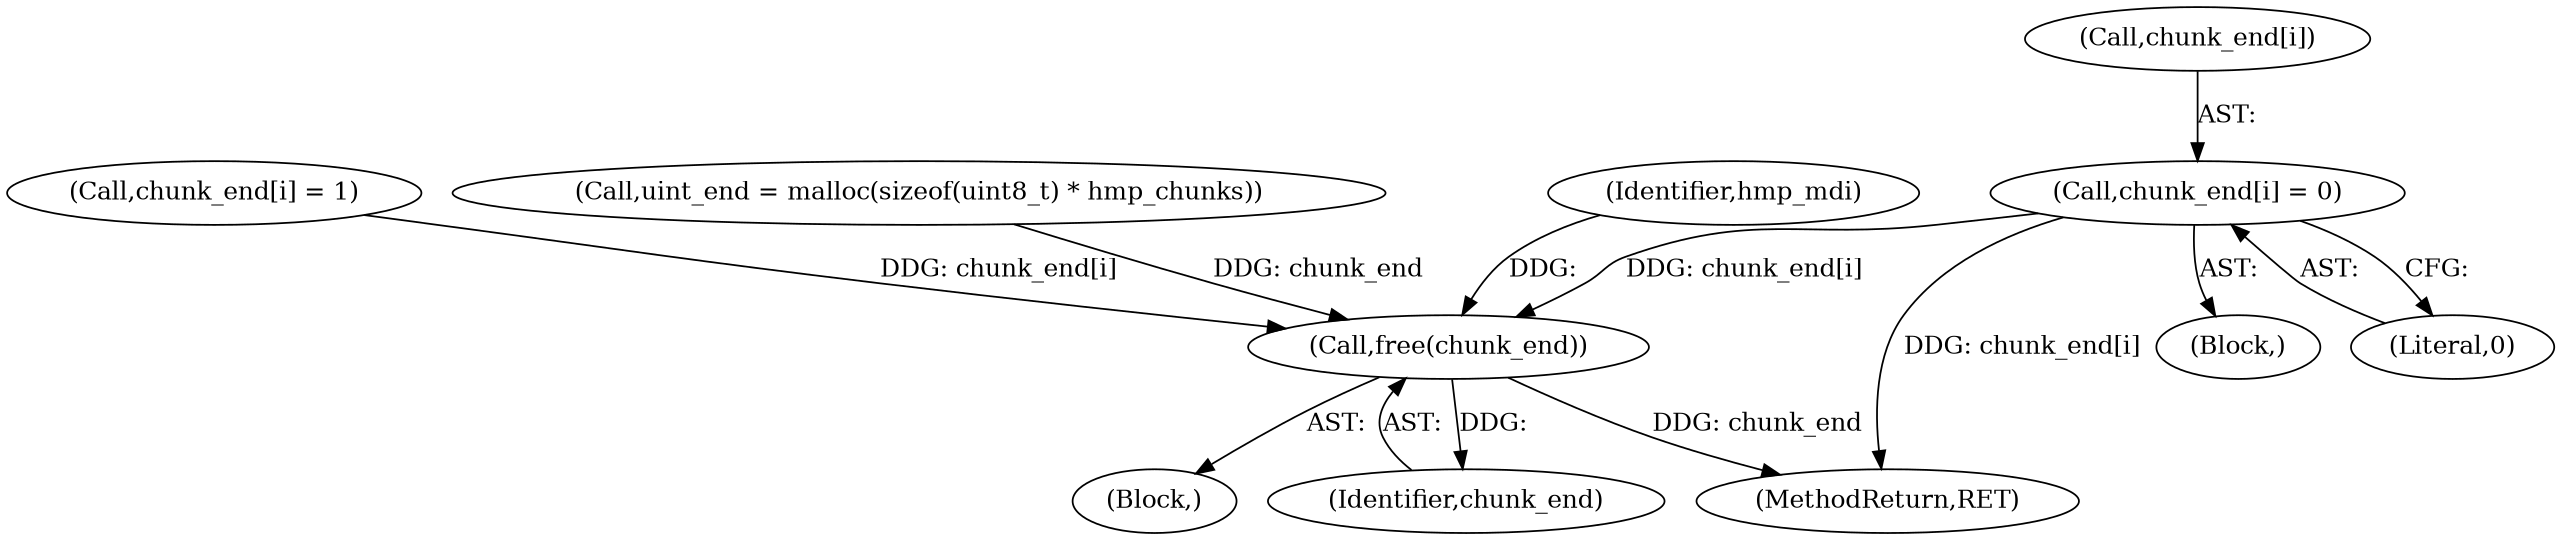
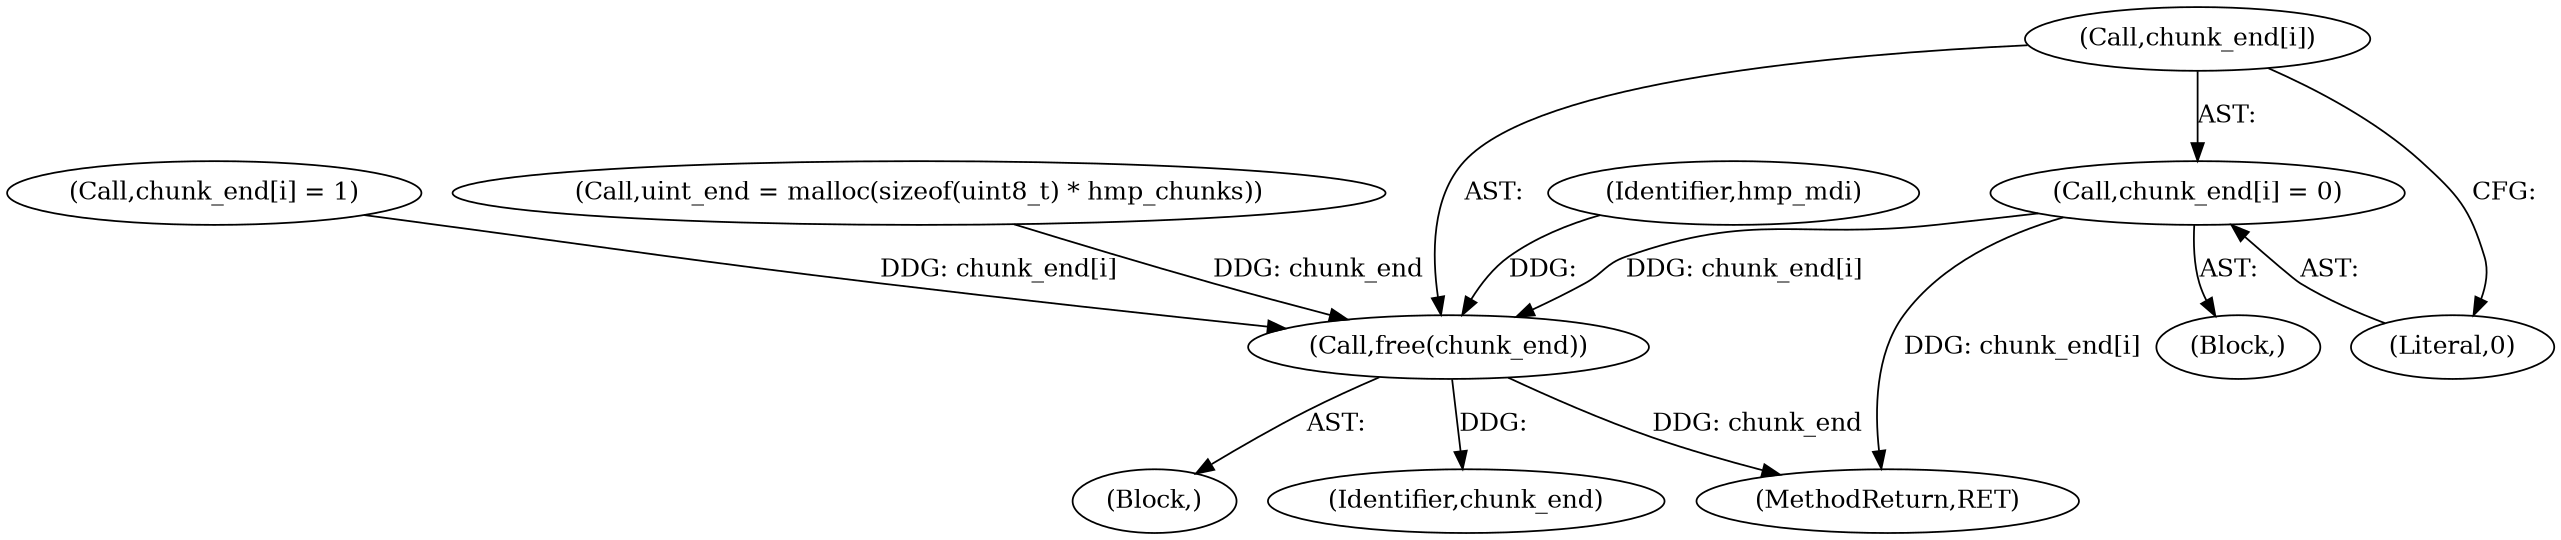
  digraph {
    n1 [label="(Call,chunk_end[i] = 0)"]
    n2 [label="(Call,free(chunk_end))"]
    n3 [label="(MethodReturn,RET)"]
    n4 [label="(Block,)"]
    n5 [label="(Literal,0)"]
    n6 [label="(Block,)"]
    n7 [label="(Identifier,chunk_end)"]
    n8 [label="(Identifier,hmp_mdi)"]
    n9 [label="(Call,chunk_end[i] = 1)"]
    n10 [label="(Call,uint_end = malloc(sizeof(uint8_t) * hmp_chunks))"]
    n11 [label="(Call,chunk_end[i])"]
    n1 -> n2 [label="DDG: chunk_end[i]"]
    n1 -> n3 [label="DDG: chunk_end[i]"]
    n1 -> n4 [label="AST: "]
-   n1 -> n5 [label="CFG: "]
+   n11 -> n5 [label="CFG: "]
    n2 -> n3 [label="DDG: chunk_end"]
    n2 -> n6 [label="AST: "]
    n2 -> n7 [label="DDG: "]
    n5 -> n1 [label="AST: "]
-   n7 -> n2 [label="AST: "]
+   n11 -> n2 [label="AST: "]
    n8 -> n2 [label="DDG: "]
    n9 -> n2 [label="DDG: chunk_end[i]"]
    n10 -> n2 [label="DDG: chunk_end"]
    n11 -> n1 [label="AST: "]
  }
